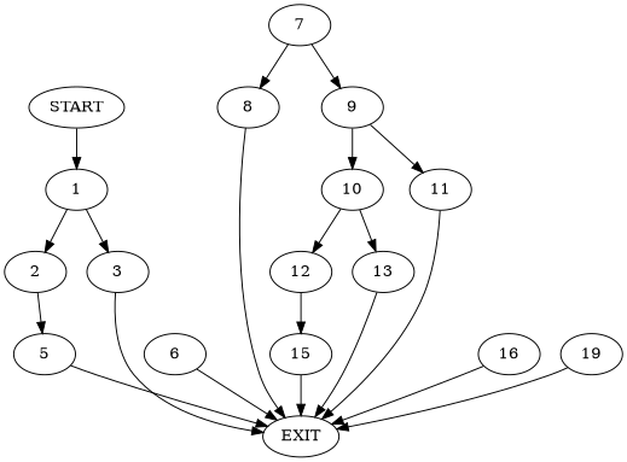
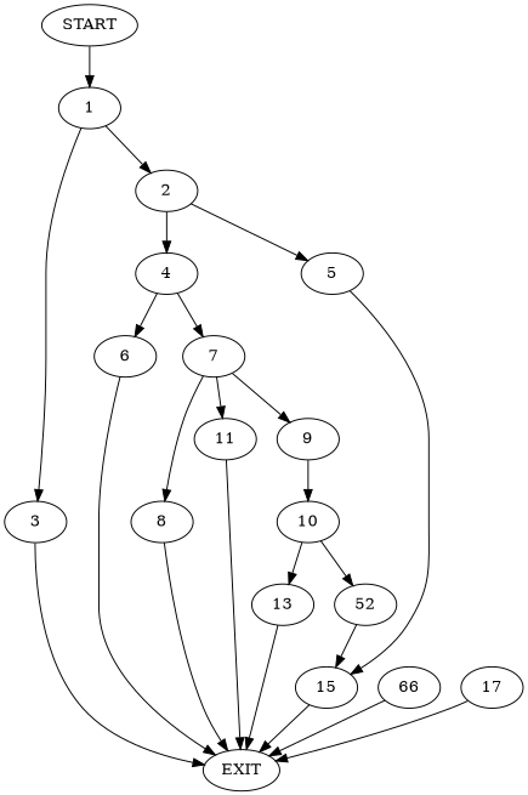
  digraph {
    n1 [label=START]
    1
    2
    3
    n5 [label=EXIT]
+   4
    5
    6
    7
    8
    9
    10
    11
-   12
+   12 [label=52]
    13
    15
-   16
-   17 [label=19]
+   16 [label=66]
+   17
    n1 -> 1
    1 -> 2
    1 -> 3
+   2 -> 4
    2 -> 5
    3 -> n5
-   5 -> n5
+   4 -> 6
+   4 -> 7
+   5 -> 15
    6 -> n5
    7 -> 8
    7 -> 9
    8 -> n5
    9 -> 10
-   9 -> 11
+   7 -> 11
    10 -> 12
    10 -> 13
    11 -> n5
    12 -> 15
    13 -> n5
    15 -> n5
    16 -> n5
    17 -> n5
  }
